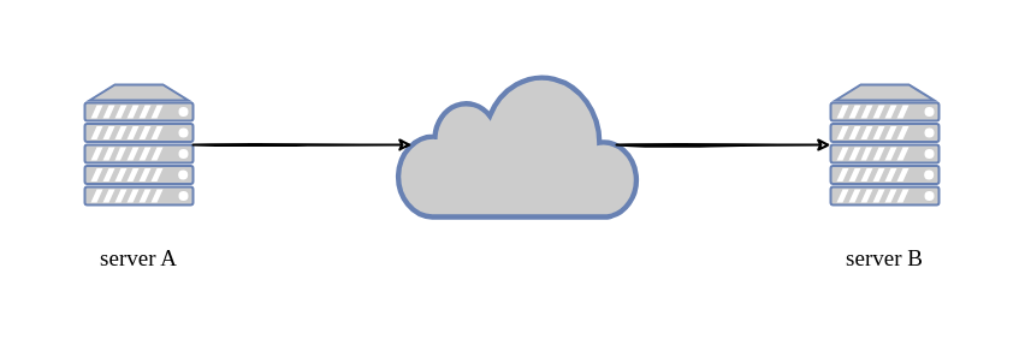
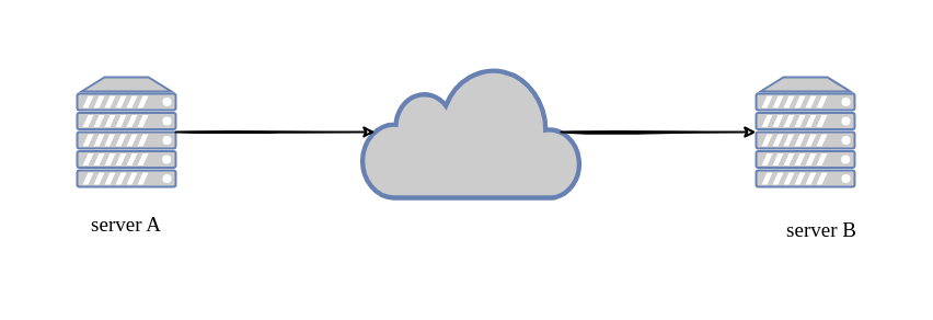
  <mxCell id="0" />
  <mxCell id="1" parent="0" />
  <mxCell id="2" value="" style="fontColor=#0066CC;verticalAlign=top;verticalLabelPosition=bottom;labelPosition=center;align=center;html=1;outlineConnect=0;fillColor=#CCCCCC;strokeColor=#6881B3;gradientColor=none;gradientDirection=north;strokeWidth=2;shape=mxgraph.networks.server;" vertex="1" parent="1"><mxGeometry x="70" y="70" width="90" height="100" as="geometry" /></mxCell>
  <mxCell id="3" value="" style="fontColor=#0066CC;verticalAlign=top;verticalLabelPosition=bottom;labelPosition=center;align=center;html=1;outlineConnect=0;fillColor=#CCCCCC;strokeColor=#6881B3;gradientColor=none;gradientDirection=north;strokeWidth=2;shape=mxgraph.networks.server;" vertex="1" parent="1"><mxGeometry x="690" y="70" width="90" height="100" as="geometry" /></mxCell>
  <mxCell id="4" value="" style="html=1;outlineConnect=0;fillColor=#CCCCCC;strokeColor=#6881B3;gradientColor=none;gradientDirection=north;strokeWidth=2;shape=mxgraph.networks.cloud;fontColor=#ffffff;" vertex="1" parent="1"><mxGeometry x="330" y="60" width="200" height="120" as="geometry" /></mxCell>
  <mxCell id="5" value="" style="endArrow=classic;html=1;entryX=0.06;entryY=0.5;entryDx=0;entryDy=0;entryPerimeter=0;strokeWidth=2;sketch=1;" edge="1" parent="1" source="2" target="4"><mxGeometry width="50" height="50" relative="1" as="geometry"><mxPoint x="30" y="310" as="sourcePoint" /><mxPoint x="320" y="130" as="targetPoint" /></mxGeometry></mxCell>
  <mxCell id="6" value="" style="endArrow=classic;html=1;strokeWidth=2;sketch=1;exitX=0.91;exitY=0.5;exitDx=0;exitDy=0;exitPerimeter=0;" edge="1" parent="1" source="4" target="3"><mxGeometry width="50" height="50" relative="1" as="geometry"><mxPoint x="170" y="130" as="sourcePoint" /><mxPoint x="352" y="130" as="targetPoint" /></mxGeometry></mxCell>
- <mxCell id="7" value="&lt;font style=&quot;font-size: 19px&quot; face=&quot;Comic Sans MS&quot;&gt;server A&lt;/font&gt;" style="text;html=1;strokeColor=none;fillColor=none;align=center;verticalAlign=middle;whiteSpace=wrap;rounded=0;" vertex="1" parent="1"><mxGeometry x="45" y="190" width="140" height="50" as="geometry" /></mxCell>
- <mxCell id="8" value="&lt;font style=&quot;font-size: 19px&quot; face=&quot;Comic Sans MS&quot;&gt;server B&lt;/font&gt;" style="text;html=1;strokeColor=none;fillColor=none;align=center;verticalAlign=middle;whiteSpace=wrap;rounded=0;" vertex="1" parent="1"><mxGeometry x="665" y="190" width="140" height="50" as="geometry" /></mxCell>
+ <mxCell id="7" value="&lt;font style=&quot;font-size: 19px&quot; face=&quot;Comic Sans MS&quot;&gt;server A&lt;/font&gt;" style="text;html=1;strokeColor=none;fillColor=none;align=center;verticalAlign=middle;whiteSpace=wrap;rounded=0;" vertex="1" parent="1"><mxGeometry x="45" y="180" width="140" height="50" as="geometry" /></mxCell>
+ <mxCell id="8" value="&lt;font style=&quot;font-size: 19px&quot; face=&quot;Comic Sans MS&quot;&gt;server B&lt;/font&gt;" style="text;html=1;strokeColor=none;fillColor=none;align=center;verticalAlign=middle;whiteSpace=wrap;rounded=0;" vertex="1" parent="1"><mxGeometry x="680" y="185" width="140" height="50" as="geometry" /></mxCell>
  <mxCell id="9" value="" style="rounded=0;whiteSpace=wrap;html=1;fillColor=none;strokeColor=none;" vertex="1" parent="1"><mxGeometry x="20" y="20" width="810" height="250" as="geometry" /></mxCell>
